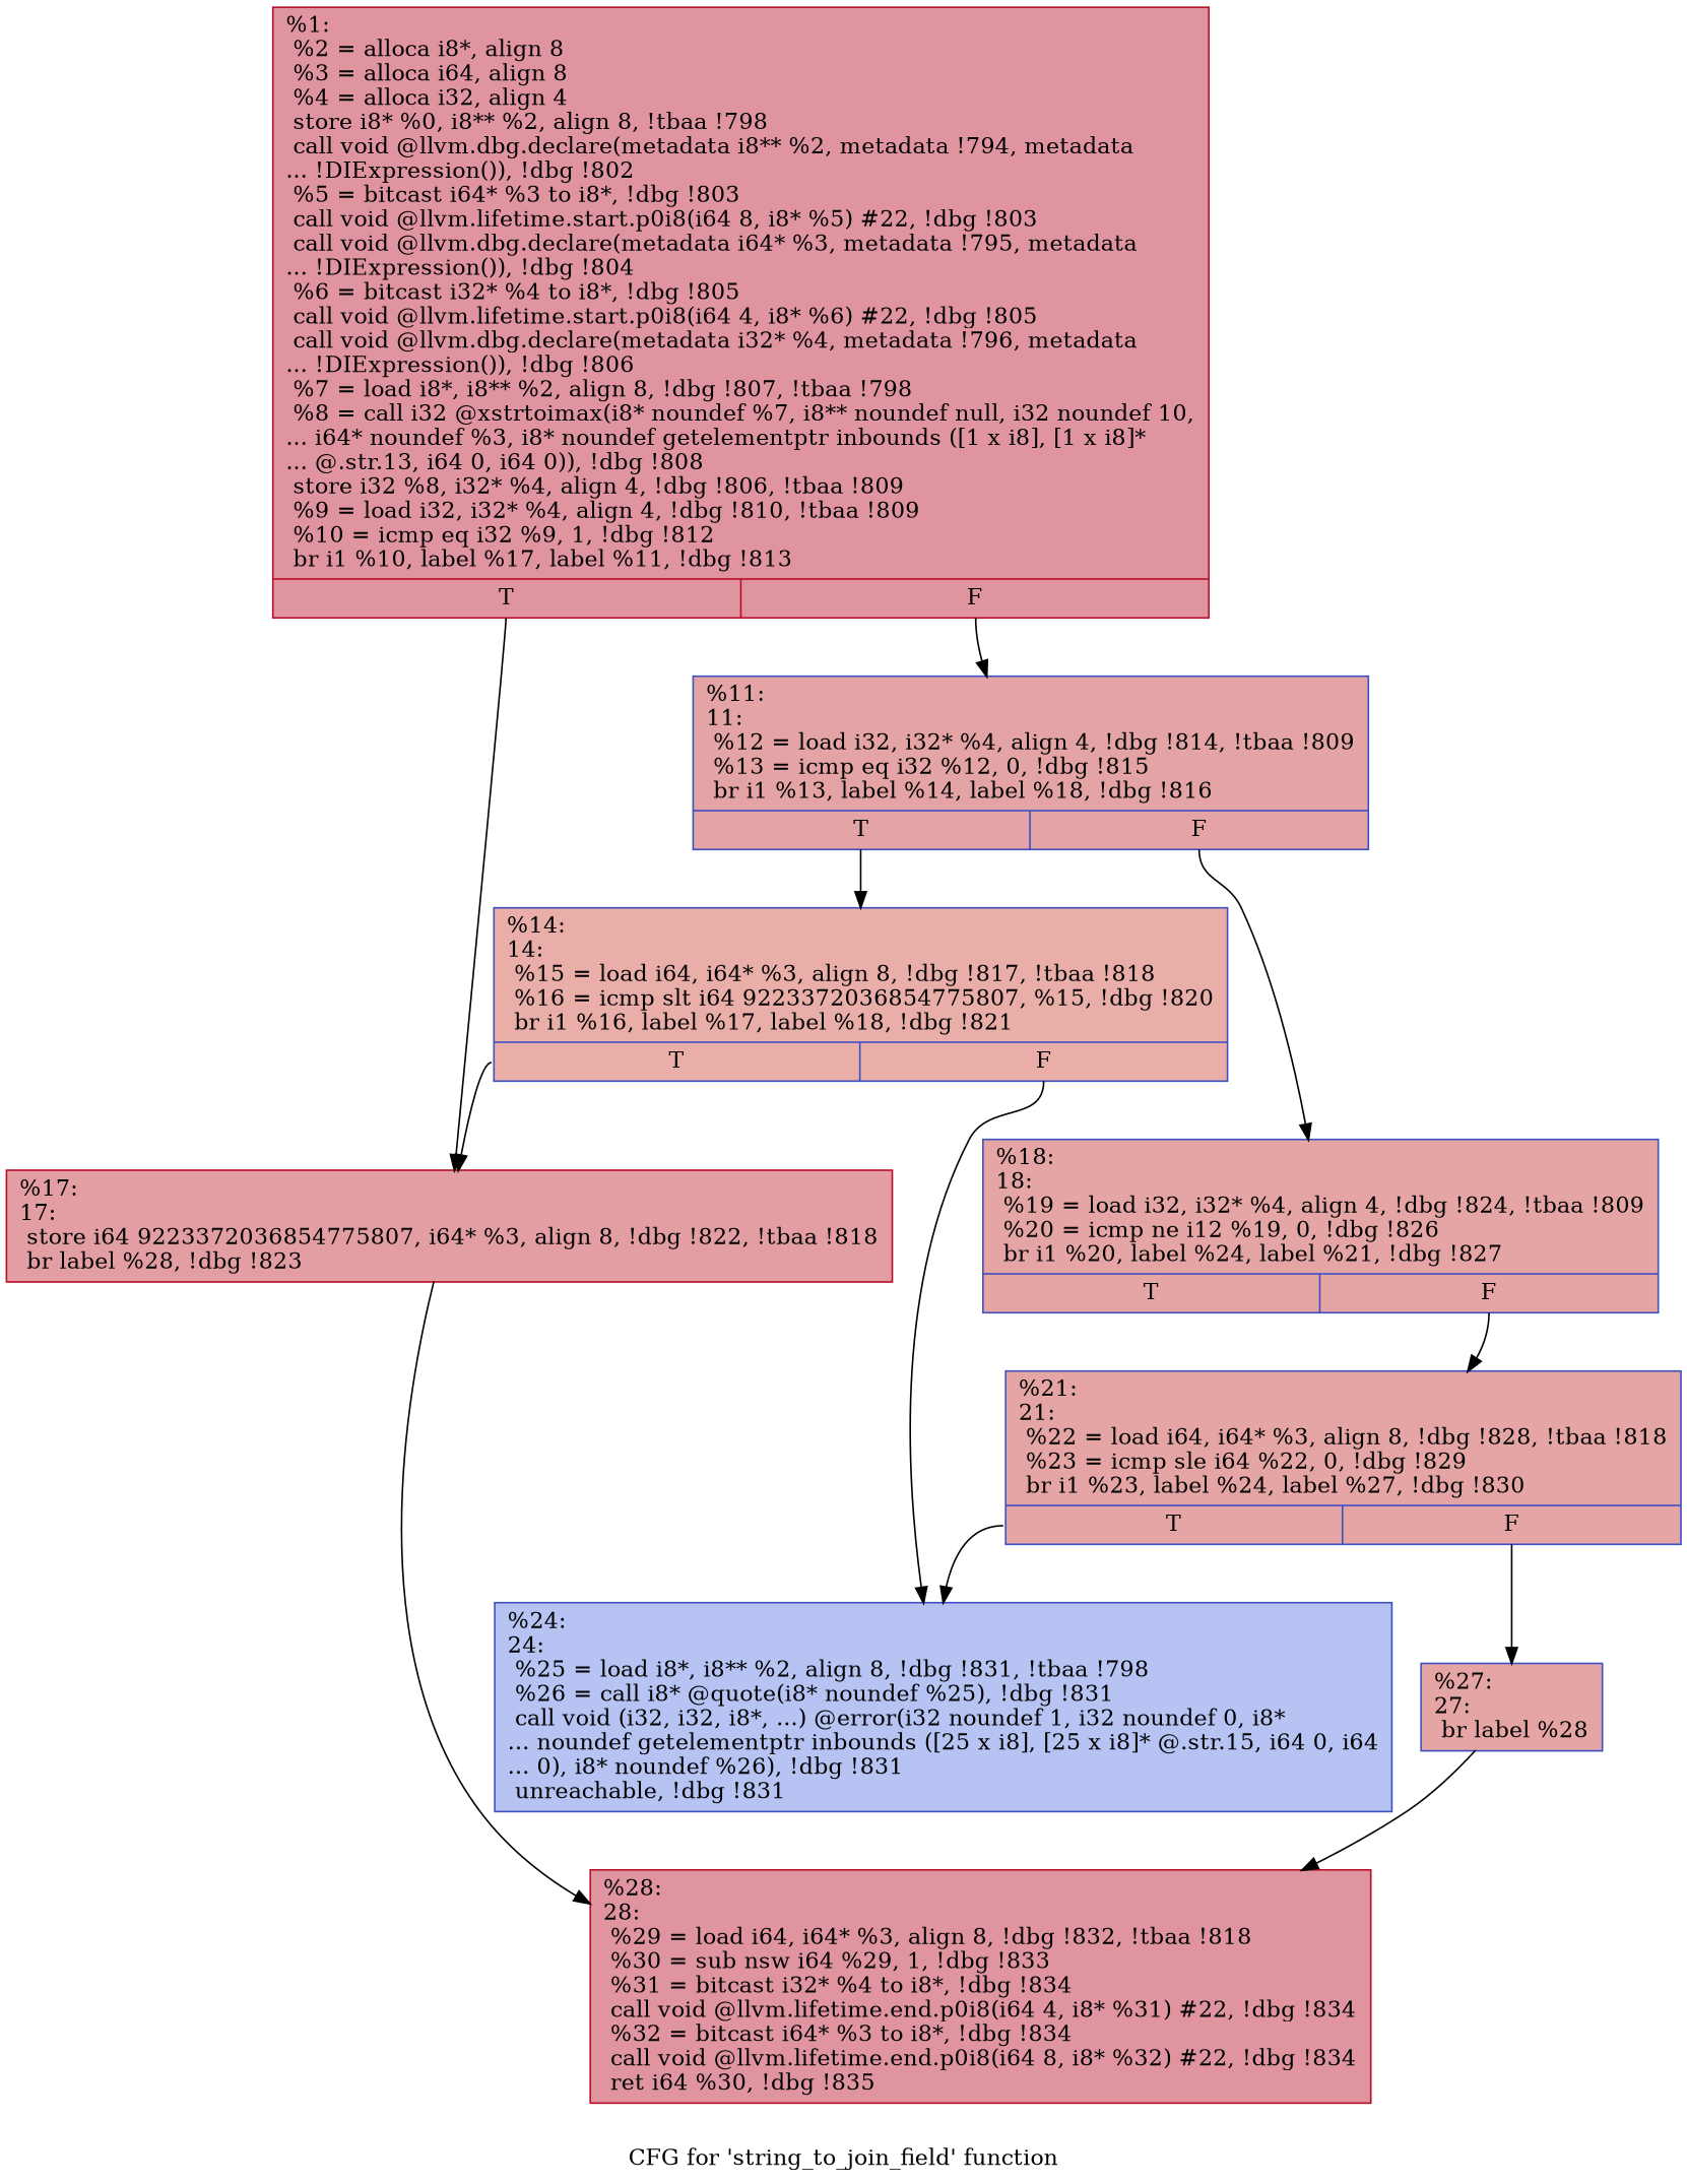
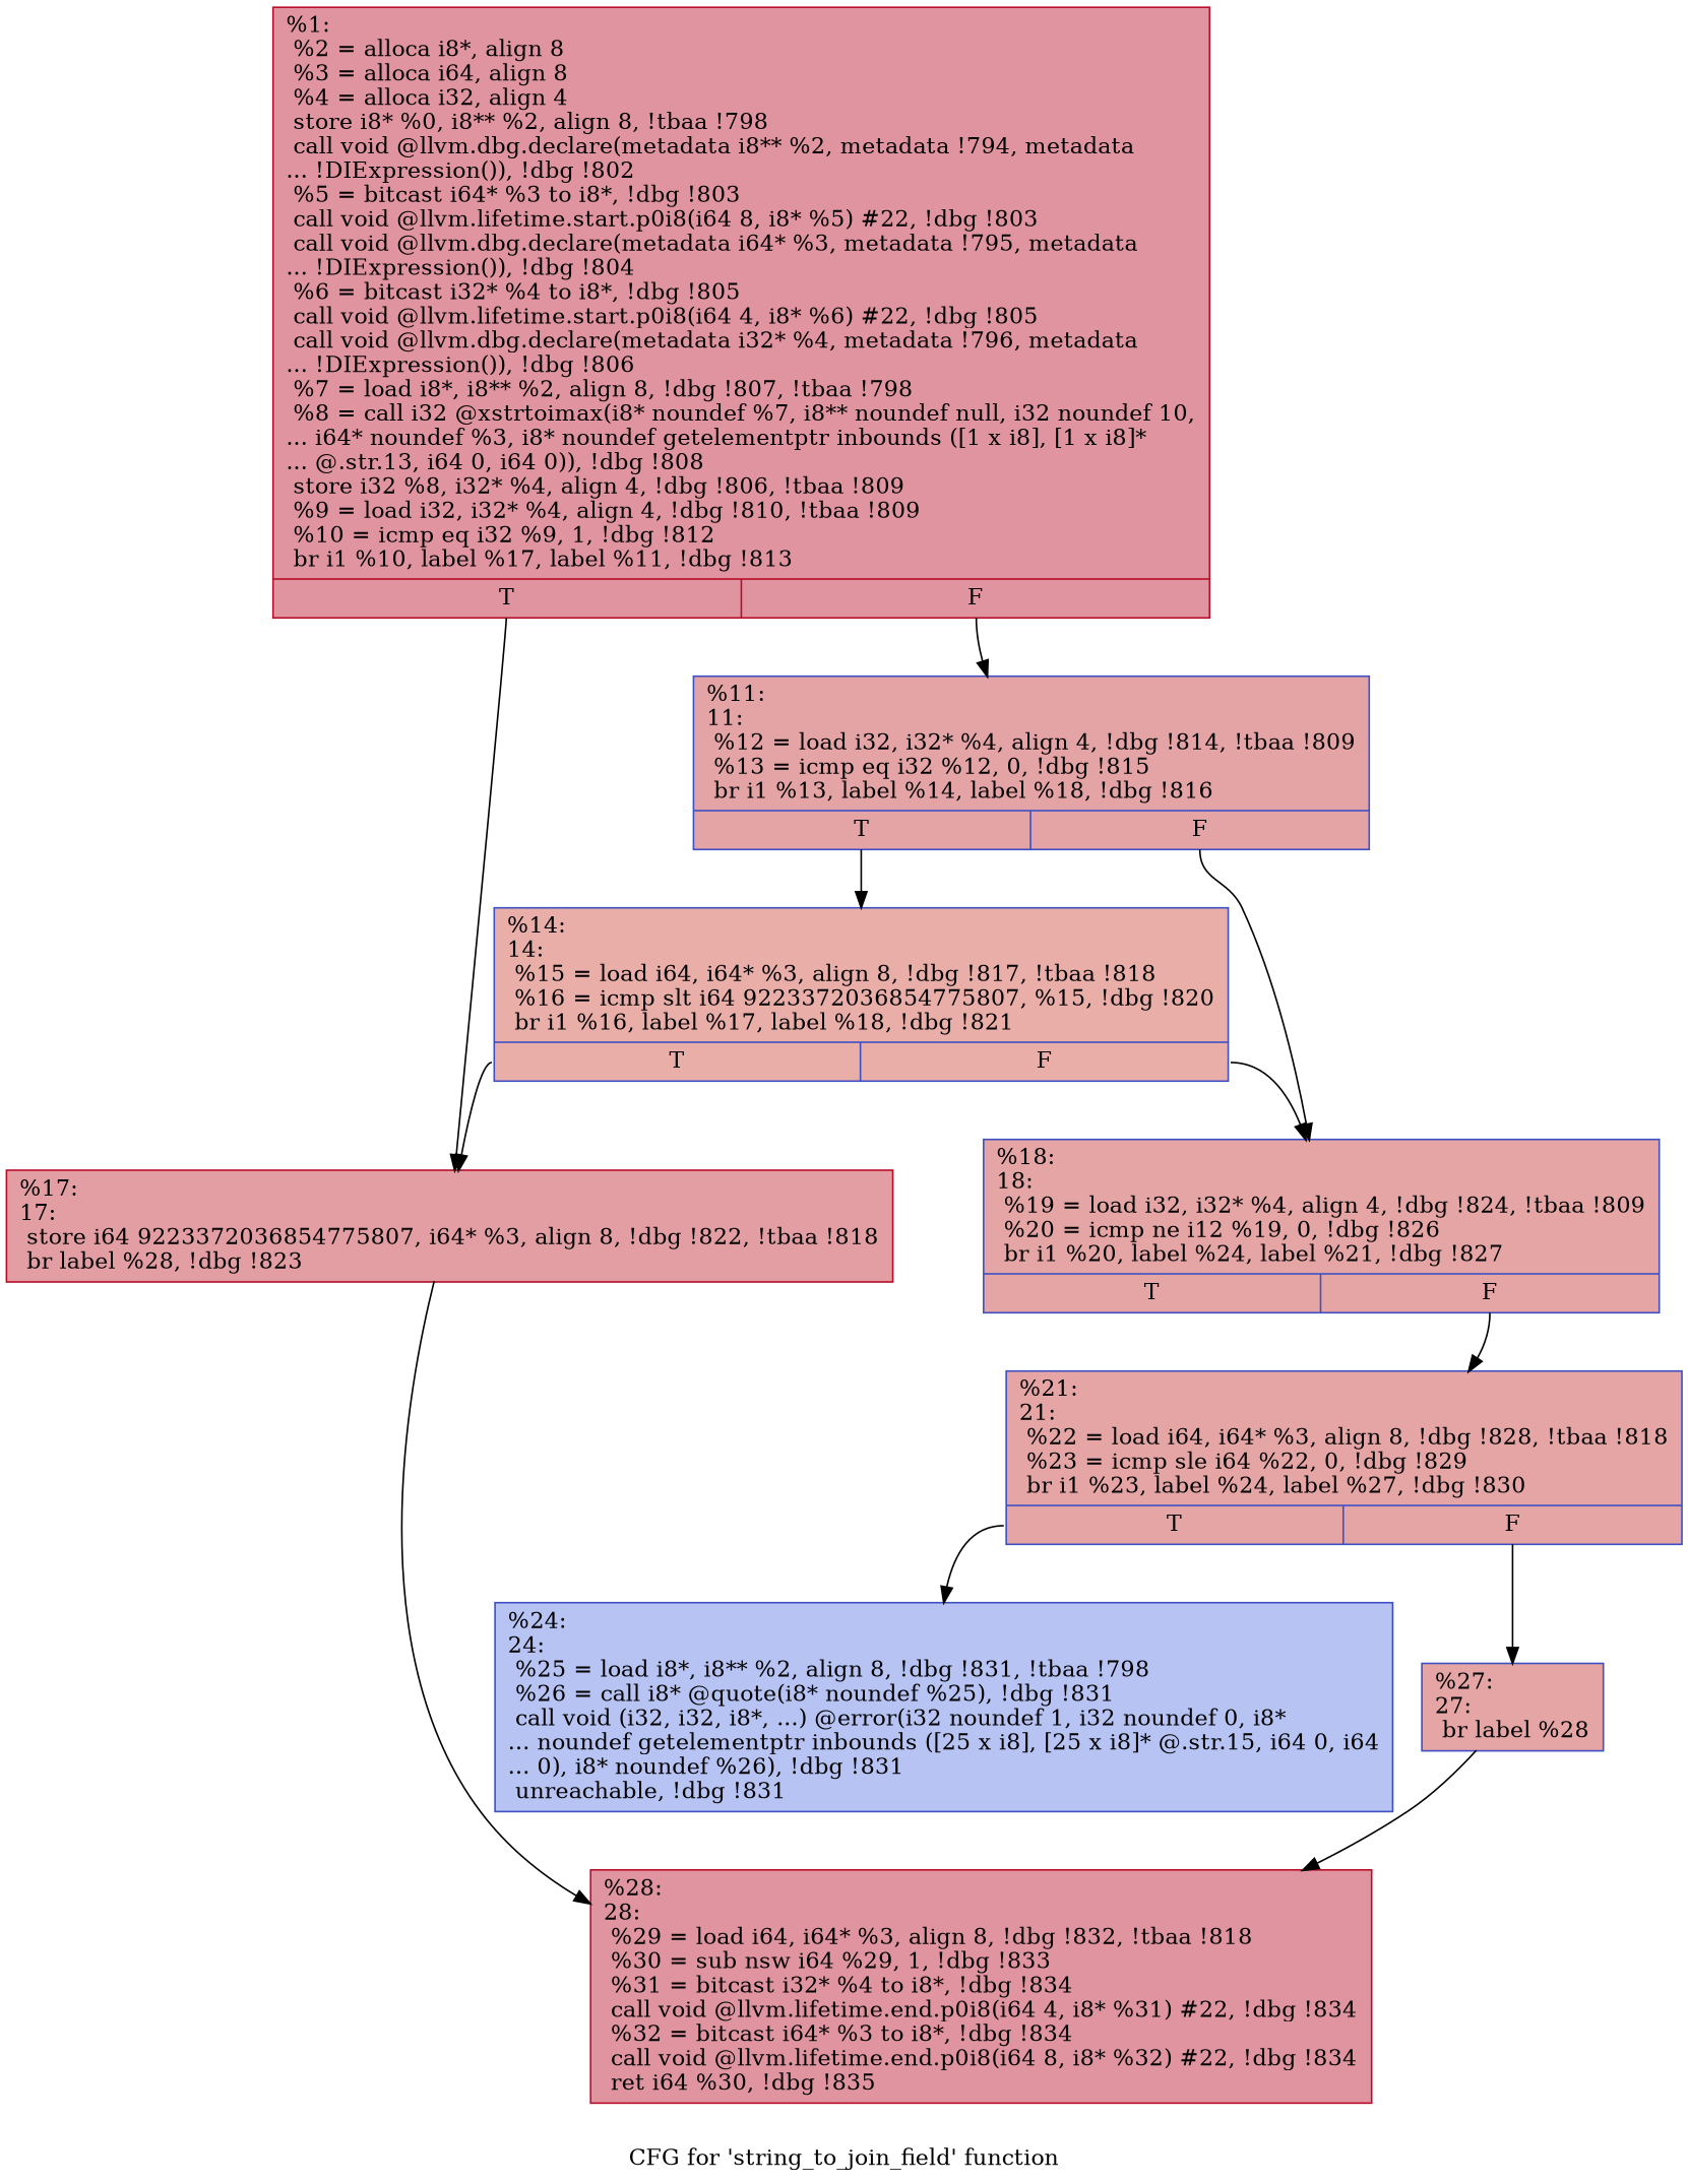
  digraph {
    label="CFG for 'string_to_join_field' function"
    node [color="#3d50c3ff" fillcolor="#c5333470" shape=record style=filled]
    edge [tailport=s0]
    n1 [color="#b70d28ff" fillcolor="#b70d2870" label="{%1:\l  %2 = alloca i8*, align 8\l  %3 = alloca i64, align 8\l  %4 = alloca i32, align 4\l  store i8* %0, i8** %2, align 8, !tbaa !798\l  call void @llvm.dbg.declare(metadata i8** %2, metadata !794, metadata\l... !DIExpression()), !dbg !802\l  %5 = bitcast i64* %3 to i8*, !dbg !803\l  call void @llvm.lifetime.start.p0i8(i64 8, i8* %5) #22, !dbg !803\l  call void @llvm.dbg.declare(metadata i64* %3, metadata !795, metadata\l... !DIExpression()), !dbg !804\l  %6 = bitcast i32* %4 to i8*, !dbg !805\l  call void @llvm.lifetime.start.p0i8(i64 4, i8* %6) #22, !dbg !805\l  call void @llvm.dbg.declare(metadata i32* %4, metadata !796, metadata\l... !DIExpression()), !dbg !806\l  %7 = load i8*, i8** %2, align 8, !dbg !807, !tbaa !798\l  %8 = call i32 @xstrtoimax(i8* noundef %7, i8** noundef null, i32 noundef 10,\l... i64* noundef %3, i8* noundef getelementptr inbounds ([1 x i8], [1 x i8]*\l... @.str.13, i64 0, i64 0)), !dbg !808\l  store i32 %8, i32* %4, align 4, !dbg !806, !tbaa !809\l  %9 = load i32, i32* %4, align 4, !dbg !810, !tbaa !809\l  %10 = icmp eq i32 %9, 1, !dbg !812\l  br i1 %10, label %17, label %11, !dbg !813\l|{<s0>T|<s1>F}}"]
    n2 [color="#b70d28ff" fillcolor="#be242e70" label="{%17:\l17:                                               \l  store i64 9223372036854775807, i64* %3, align 8, !dbg !822, !tbaa !818\l  br label %28, !dbg !823\l}"]
    n3 [fillcolor="#c32e3170" label="{%11:\l11:                                               \l  %12 = load i32, i32* %4, align 4, !dbg !814, !tbaa !809\l  %13 = icmp eq i32 %12, 0, !dbg !815\l  br i1 %13, label %14, label %18, !dbg !816\l|{<s0>T|<s1>F}}"]
    n4 [color="#b70d28ff" fillcolor="#b70d2870" label="{%28:\l28:                                               \l  %29 = load i64, i64* %3, align 8, !dbg !832, !tbaa !818\l  %30 = sub nsw i64 %29, 1, !dbg !833\l  %31 = bitcast i32* %4 to i8*, !dbg !834\l  call void @llvm.lifetime.end.p0i8(i64 4, i8* %31) #22, !dbg !834\l  %32 = bitcast i64* %3 to i8*, !dbg !834\l  call void @llvm.lifetime.end.p0i8(i64 8, i8* %32) #22, !dbg !834\l  ret i64 %30, !dbg !835\l}"]
    n5 [fillcolor="#d0473d70" label="{%14:\l14:                                               \l  %15 = load i64, i64* %3, align 8, !dbg !817, !tbaa !818\l  %16 = icmp slt i64 9223372036854775807, %15, !dbg !820\l  br i1 %16, label %17, label %18, !dbg !821\l|{<s0>T|<s1>F}}"]
    n6 [label="{%18:\l18:                                               \l  %19 = load i32, i32* %4, align 4, !dbg !824, !tbaa !809\l  %20 = icmp ne i12 %19, 0, !dbg !826\l  br i1 %20, label %24, label %21, !dbg !827\l|{<s0>T|<s1>F}}"]
    n7 [label="{%21:\l21:                                               \l  %22 = load i64, i64* %3, align 8, !dbg !828, !tbaa !818\l  %23 = icmp sle i64 %22, 0, !dbg !829\l  br i1 %23, label %24, label %27, !dbg !830\l|{<s0>T|<s1>F}}"]
    n8 [fillcolor="#5977e370" label="{%24:\l24:                                               \l  %25 = load i8*, i8** %2, align 8, !dbg !831, !tbaa !798\l  %26 = call i8* @quote(i8* noundef %25), !dbg !831\l  call void (i32, i32, i8*, ...) @error(i32 noundef 1, i32 noundef 0, i8*\l... noundef getelementptr inbounds ([25 x i8], [25 x i8]* @.str.15, i64 0, i64\l... 0), i8* noundef %26), !dbg !831\l  unreachable, !dbg !831\l}"]
    n9 [label="{%27:\l27:                                               \l  br label %28\l}"]
    n1 -> n2
    n1 -> n3 [tailport=s1]
    n2 -> n4
    n3 -> n5
    n3 -> n6 [tailport=s1]
    n5 -> n2
-   n5 -> n8 [tailport=s1]
+   n5 -> n6 [tailport=s1]
    n6 -> n7 [tailport=s1]
    n7 -> n8
    n7 -> n9 [tailport=s1]
    n9 -> n4
  }
